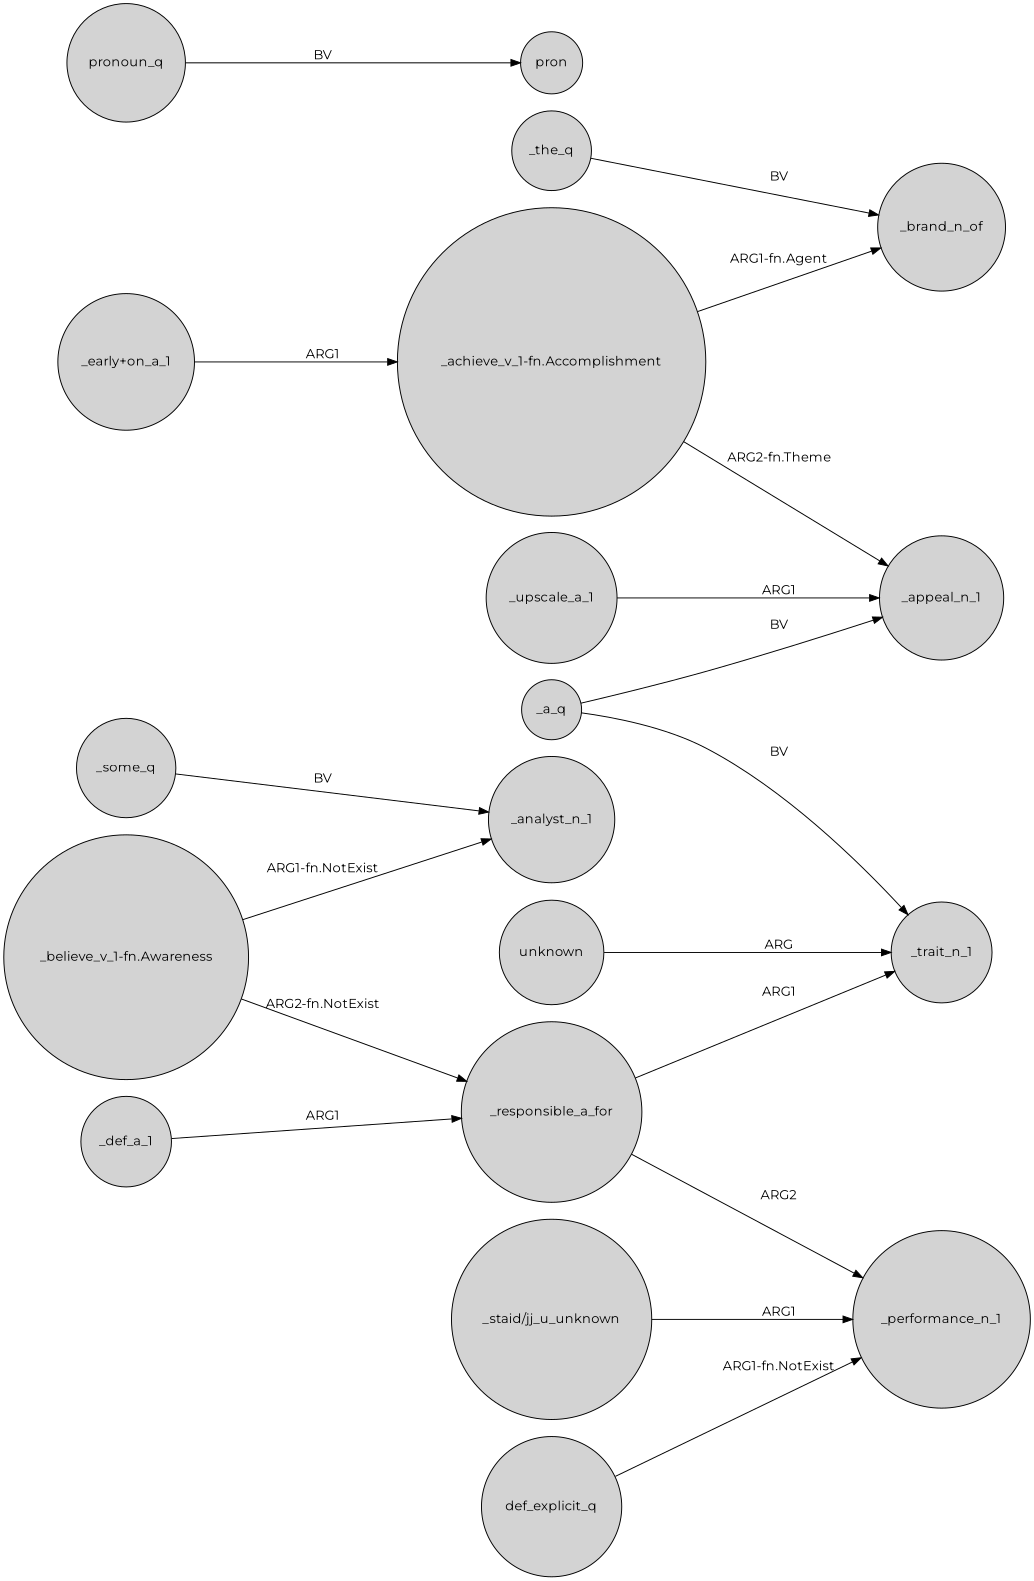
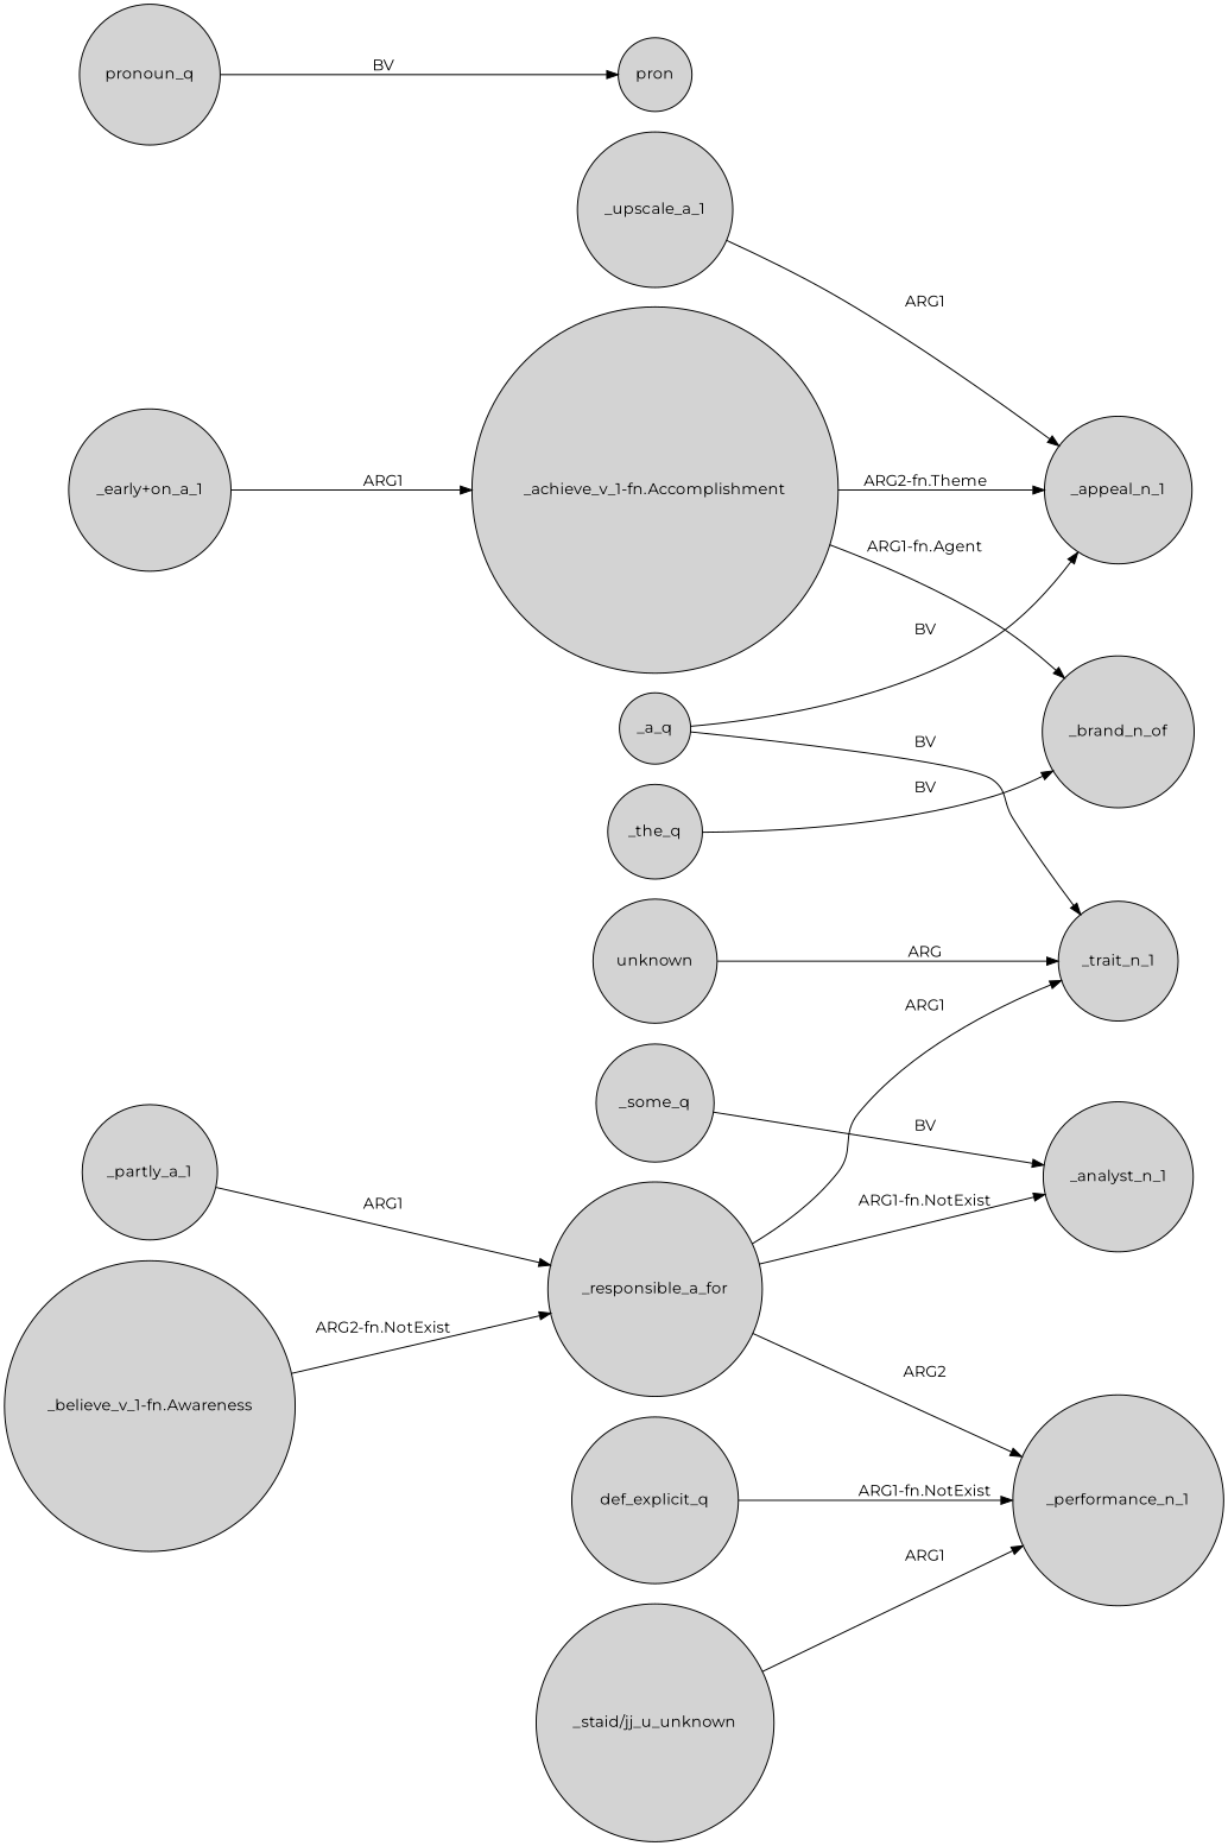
  digraph {
    fontname=Montserrat
    rankdir=LR
    node [fontname=Montserrat shape=circle style=filled]
    edge [fontname=Montserrat]
    _upscale_a_1
    _appeal_n_1
    _the_q
    _brand_n_of
    "_achieve_v_1-fn.Accomplishment"
    "_believe_v_1-fn.Awareness"
    _responsible_a_for
    _analyst_n_1
    _performance_n_1
    _trait_n_1
    "_staid/jj_u_unknown"
    "_early+on_a_1"
    pronoun_q
    pron
-   _partly_a_1 [label=_def_a_1]
+   _partly_a_1
    _some_q
    def_explicit_q
    unknown
    _a_q
    _upscale_a_1 -> _appeal_n_1 [label=ARG1]
    _the_q -> _brand_n_of [label=BV]
    "_achieve_v_1-fn.Accomplishment" -> _appeal_n_1 [label="ARG2-fn.Theme"]
    "_achieve_v_1-fn.Accomplishment" -> _brand_n_of [label="ARG1-fn.Agent"]
    "_believe_v_1-fn.Awareness" -> _responsible_a_for [label="ARG2-fn.NotExist"]
-   "_believe_v_1-fn.Awareness" -> _analyst_n_1 [label="ARG1-fn.NotExist"]
+   _responsible_a_for -> _analyst_n_1 [label="ARG1-fn.NotExist"]
    _responsible_a_for -> _performance_n_1 [label=ARG2]
    _responsible_a_for -> _trait_n_1 [label=ARG1]
    "_staid/jj_u_unknown" -> _performance_n_1 [label=ARG1]
    "_early+on_a_1" -> "_achieve_v_1-fn.Accomplishment" [label=ARG1]
    pronoun_q -> pron [label=BV]
    _partly_a_1 -> _responsible_a_for [label=ARG1]
    _some_q -> _analyst_n_1 [label=BV]
    def_explicit_q -> _performance_n_1 [label="ARG1-fn.NotExist"]
    unknown -> _trait_n_1 [label=ARG]
    _a_q -> _appeal_n_1 [label=BV]
    _a_q -> _trait_n_1 [label=BV]
  }
